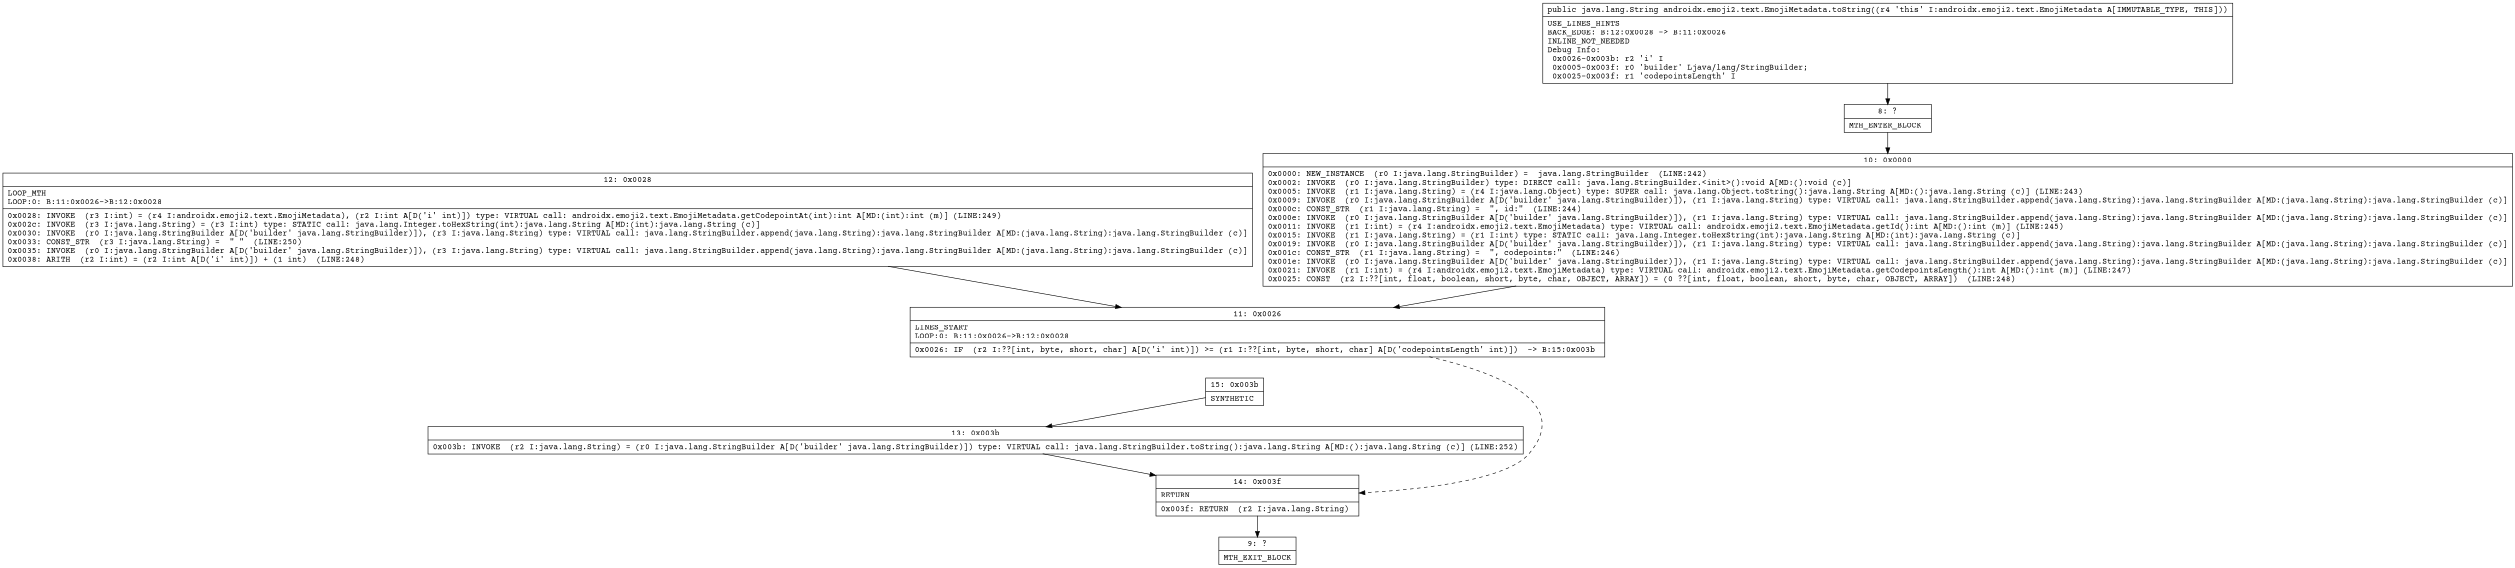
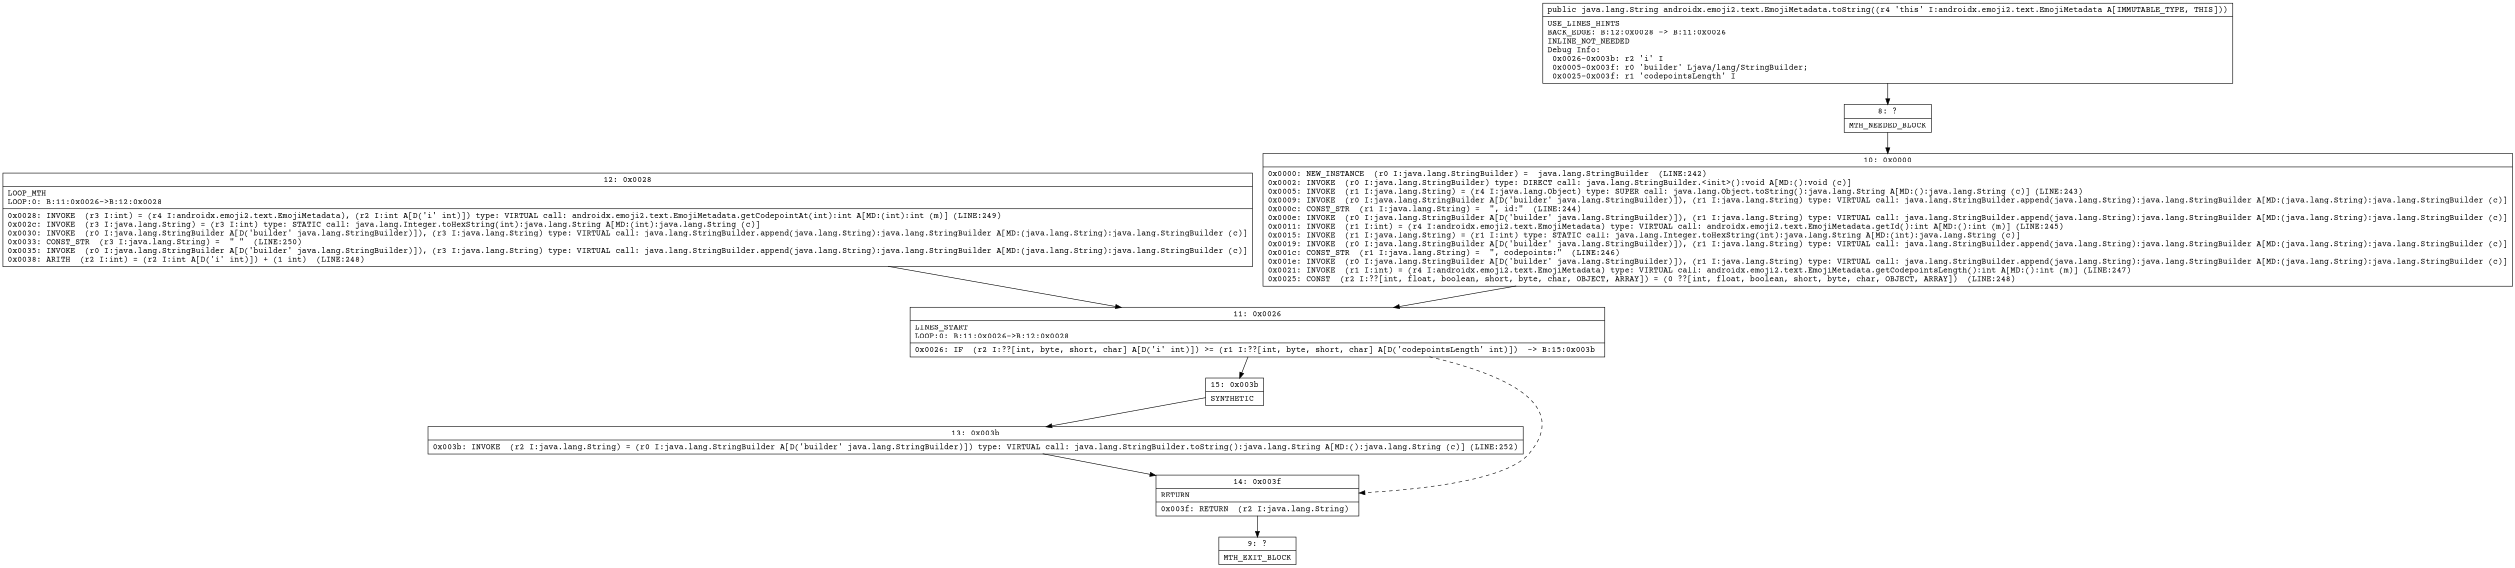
  digraph {
    fontname="Courier Prime"
    node [fontname="Courier Prime" shape=record]
    edge [fontname="Courier Prime"]
-   n1 [label="{8\:\ ?|MTH_ENTER_BLOCK\l}"]
+   n1 [label="{8\:\ ?|MTH_NEEDED_BLOCK\l}"]
    n2 [label="{10\:\ 0x0000|0x0000: NEW_INSTANCE  (r0 I:java.lang.StringBuilder) =  java.lang.StringBuilder  (LINE:242)\l0x0002: INVOKE  (r0 I:java.lang.StringBuilder) type: DIRECT call: java.lang.StringBuilder.\<init\>():void A[MD:():void (c)]\l0x0005: INVOKE  (r1 I:java.lang.String) = (r4 I:java.lang.Object) type: SUPER call: java.lang.Object.toString():java.lang.String A[MD:():java.lang.String (c)] (LINE:243)\l0x0009: INVOKE  (r0 I:java.lang.StringBuilder A[D('builder' java.lang.StringBuilder)]), (r1 I:java.lang.String) type: VIRTUAL call: java.lang.StringBuilder.append(java.lang.String):java.lang.StringBuilder A[MD:(java.lang.String):java.lang.StringBuilder (c)]\l0x000c: CONST_STR  (r1 I:java.lang.String) =  \", id:\"  (LINE:244)\l0x000e: INVOKE  (r0 I:java.lang.StringBuilder A[D('builder' java.lang.StringBuilder)]), (r1 I:java.lang.String) type: VIRTUAL call: java.lang.StringBuilder.append(java.lang.String):java.lang.StringBuilder A[MD:(java.lang.String):java.lang.StringBuilder (c)]\l0x0011: INVOKE  (r1 I:int) = (r4 I:androidx.emoji2.text.EmojiMetadata) type: VIRTUAL call: androidx.emoji2.text.EmojiMetadata.getId():int A[MD:():int (m)] (LINE:245)\l0x0015: INVOKE  (r1 I:java.lang.String) = (r1 I:int) type: STATIC call: java.lang.Integer.toHexString(int):java.lang.String A[MD:(int):java.lang.String (c)]\l0x0019: INVOKE  (r0 I:java.lang.StringBuilder A[D('builder' java.lang.StringBuilder)]), (r1 I:java.lang.String) type: VIRTUAL call: java.lang.StringBuilder.append(java.lang.String):java.lang.StringBuilder A[MD:(java.lang.String):java.lang.StringBuilder (c)]\l0x001c: CONST_STR  (r1 I:java.lang.String) =  \", codepoints:\"  (LINE:246)\l0x001e: INVOKE  (r0 I:java.lang.StringBuilder A[D('builder' java.lang.StringBuilder)]), (r1 I:java.lang.String) type: VIRTUAL call: java.lang.StringBuilder.append(java.lang.String):java.lang.StringBuilder A[MD:(java.lang.String):java.lang.StringBuilder (c)]\l0x0021: INVOKE  (r1 I:int) = (r4 I:androidx.emoji2.text.EmojiMetadata) type: VIRTUAL call: androidx.emoji2.text.EmojiMetadata.getCodepointsLength():int A[MD:():int (m)] (LINE:247)\l0x0025: CONST  (r2 I:??[int, float, boolean, short, byte, char, OBJECT, ARRAY]) = (0 ??[int, float, boolean, short, byte, char, OBJECT, ARRAY])  (LINE:248)\l}"]
    n3 [label="{11\:\ 0x0026|LINES_START\lLOOP:0: B:11:0x0026\-\>B:12:0x0028\l|0x0026: IF  (r2 I:??[int, byte, short, char] A[D('i' int)]) \>= (r1 I:??[int, byte, short, char] A[D('codepointsLength' int)])  \-\> B:15:0x003b \l}"]
    n4 [label="{15\:\ 0x003b|SYNTHETIC\l}"]
    n5 [label="{14\:\ 0x003f|RETURN\l|0x003f: RETURN  (r2 I:java.lang.String) \l}"]
    n6 [label="{12\:\ 0x0028|LOOP_MTH\lLOOP:0: B:11:0x0026\-\>B:12:0x0028\l|0x0028: INVOKE  (r3 I:int) = (r4 I:androidx.emoji2.text.EmojiMetadata), (r2 I:int A[D('i' int)]) type: VIRTUAL call: androidx.emoji2.text.EmojiMetadata.getCodepointAt(int):int A[MD:(int):int (m)] (LINE:249)\l0x002c: INVOKE  (r3 I:java.lang.String) = (r3 I:int) type: STATIC call: java.lang.Integer.toHexString(int):java.lang.String A[MD:(int):java.lang.String (c)]\l0x0030: INVOKE  (r0 I:java.lang.StringBuilder A[D('builder' java.lang.StringBuilder)]), (r3 I:java.lang.String) type: VIRTUAL call: java.lang.StringBuilder.append(java.lang.String):java.lang.StringBuilder A[MD:(java.lang.String):java.lang.StringBuilder (c)]\l0x0033: CONST_STR  (r3 I:java.lang.String) =  \" \"  (LINE:250)\l0x0035: INVOKE  (r0 I:java.lang.StringBuilder A[D('builder' java.lang.StringBuilder)]), (r3 I:java.lang.String) type: VIRTUAL call: java.lang.StringBuilder.append(java.lang.String):java.lang.StringBuilder A[MD:(java.lang.String):java.lang.StringBuilder (c)]\l0x0038: ARITH  (r2 I:int) = (r2 I:int A[D('i' int)]) + (1 int)  (LINE:248)\l}"]
    n7 [label="{13\:\ 0x003b|0x003b: INVOKE  (r2 I:java.lang.String) = (r0 I:java.lang.StringBuilder A[D('builder' java.lang.StringBuilder)]) type: VIRTUAL call: java.lang.StringBuilder.toString():java.lang.String A[MD:():java.lang.String (c)] (LINE:252)\l}"]
    n8 [label="{9\:\ ?|MTH_EXIT_BLOCK\l}"]
    n9 [label="{public java.lang.String androidx.emoji2.text.EmojiMetadata.toString((r4 'this' I:androidx.emoji2.text.EmojiMetadata A[IMMUTABLE_TYPE, THIS]))  | USE_LINES_HINTS\lBACK_EDGE: B:12:0x0028 \-\> B:11:0x0026\lINLINE_NOT_NEEDED\lDebug Info:\l  0x0026\-0x003b: r2 'i' I\l  0x0005\-0x003f: r0 'builder' Ljava\/lang\/StringBuilder;\l  0x0025\-0x003f: r1 'codepointsLength' I\l}"]
    n1 -> n2
    n2 -> n3
+   n3 -> n4
    n3 -> n5 [style=dashed]
    n4 -> n7
    n5 -> n8
    n6 -> n3
    n7 -> n5
    n9 -> n1
  }
